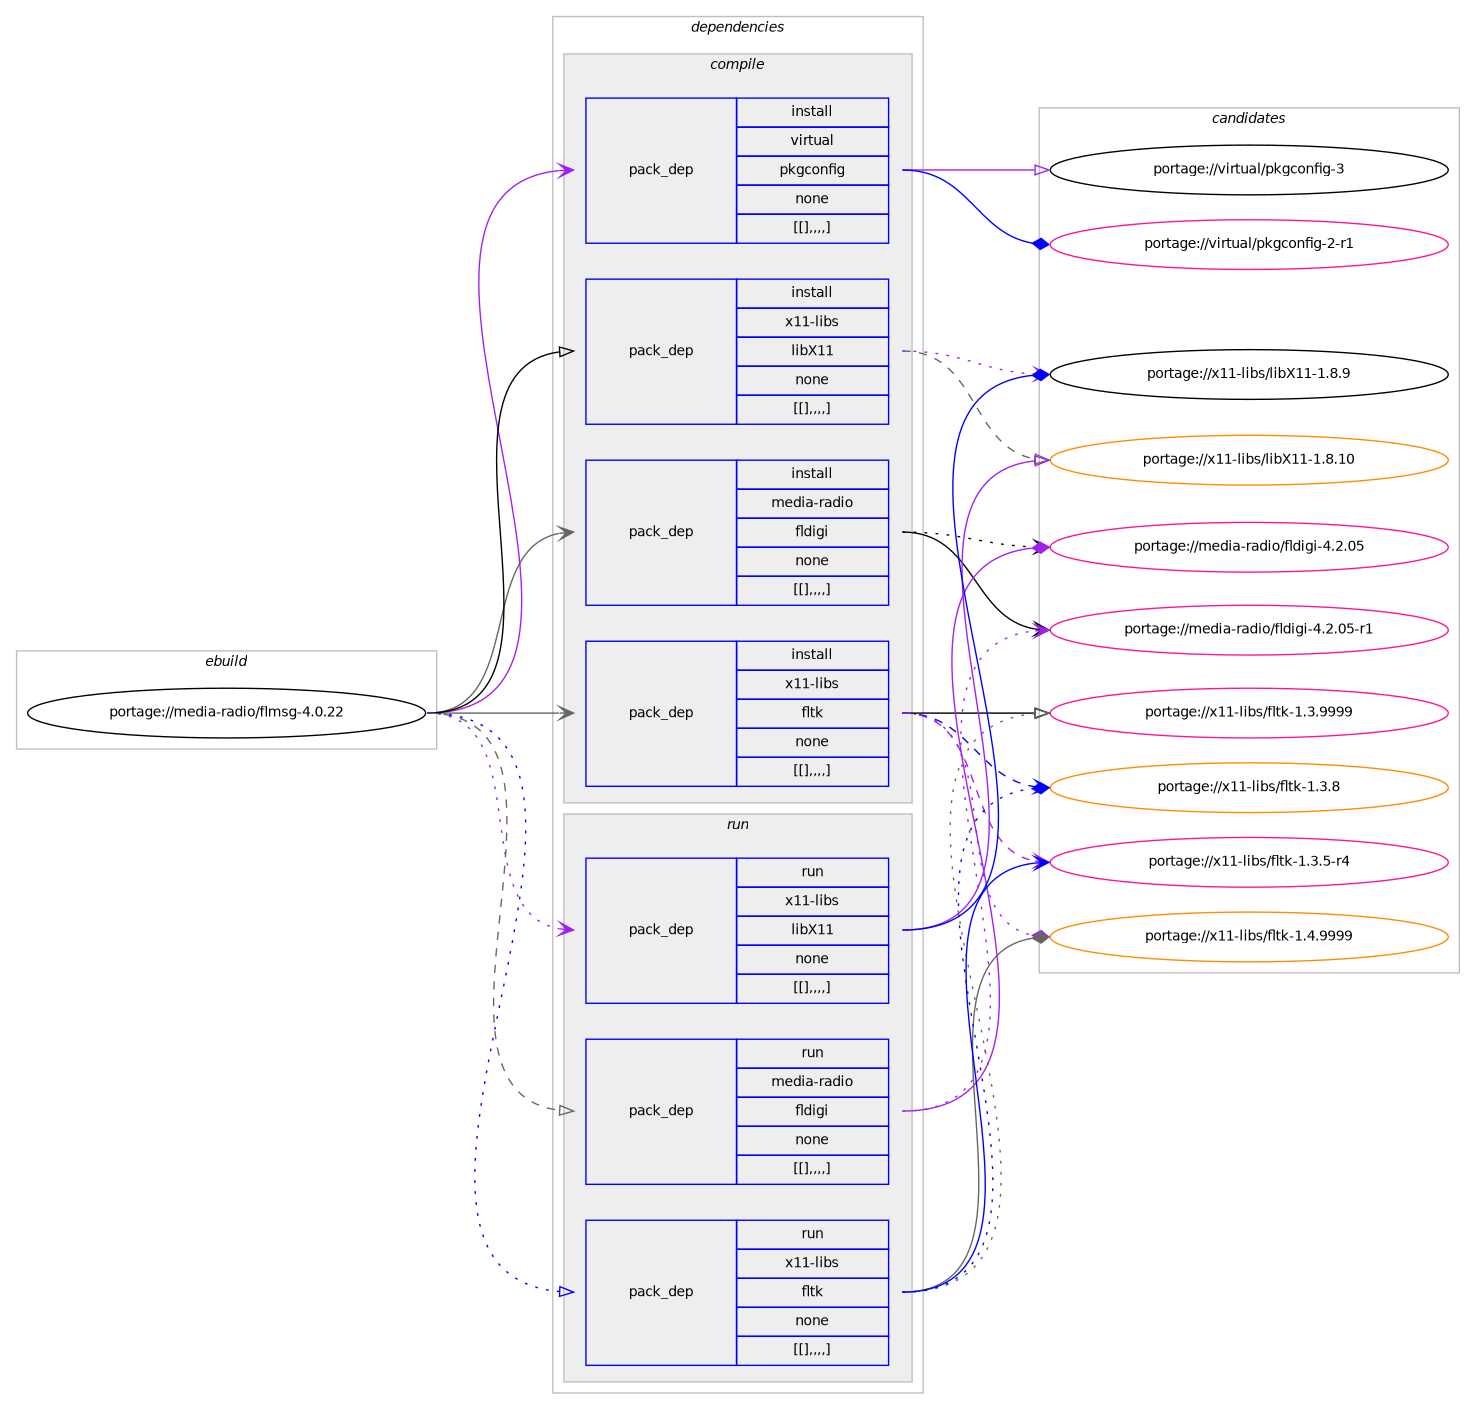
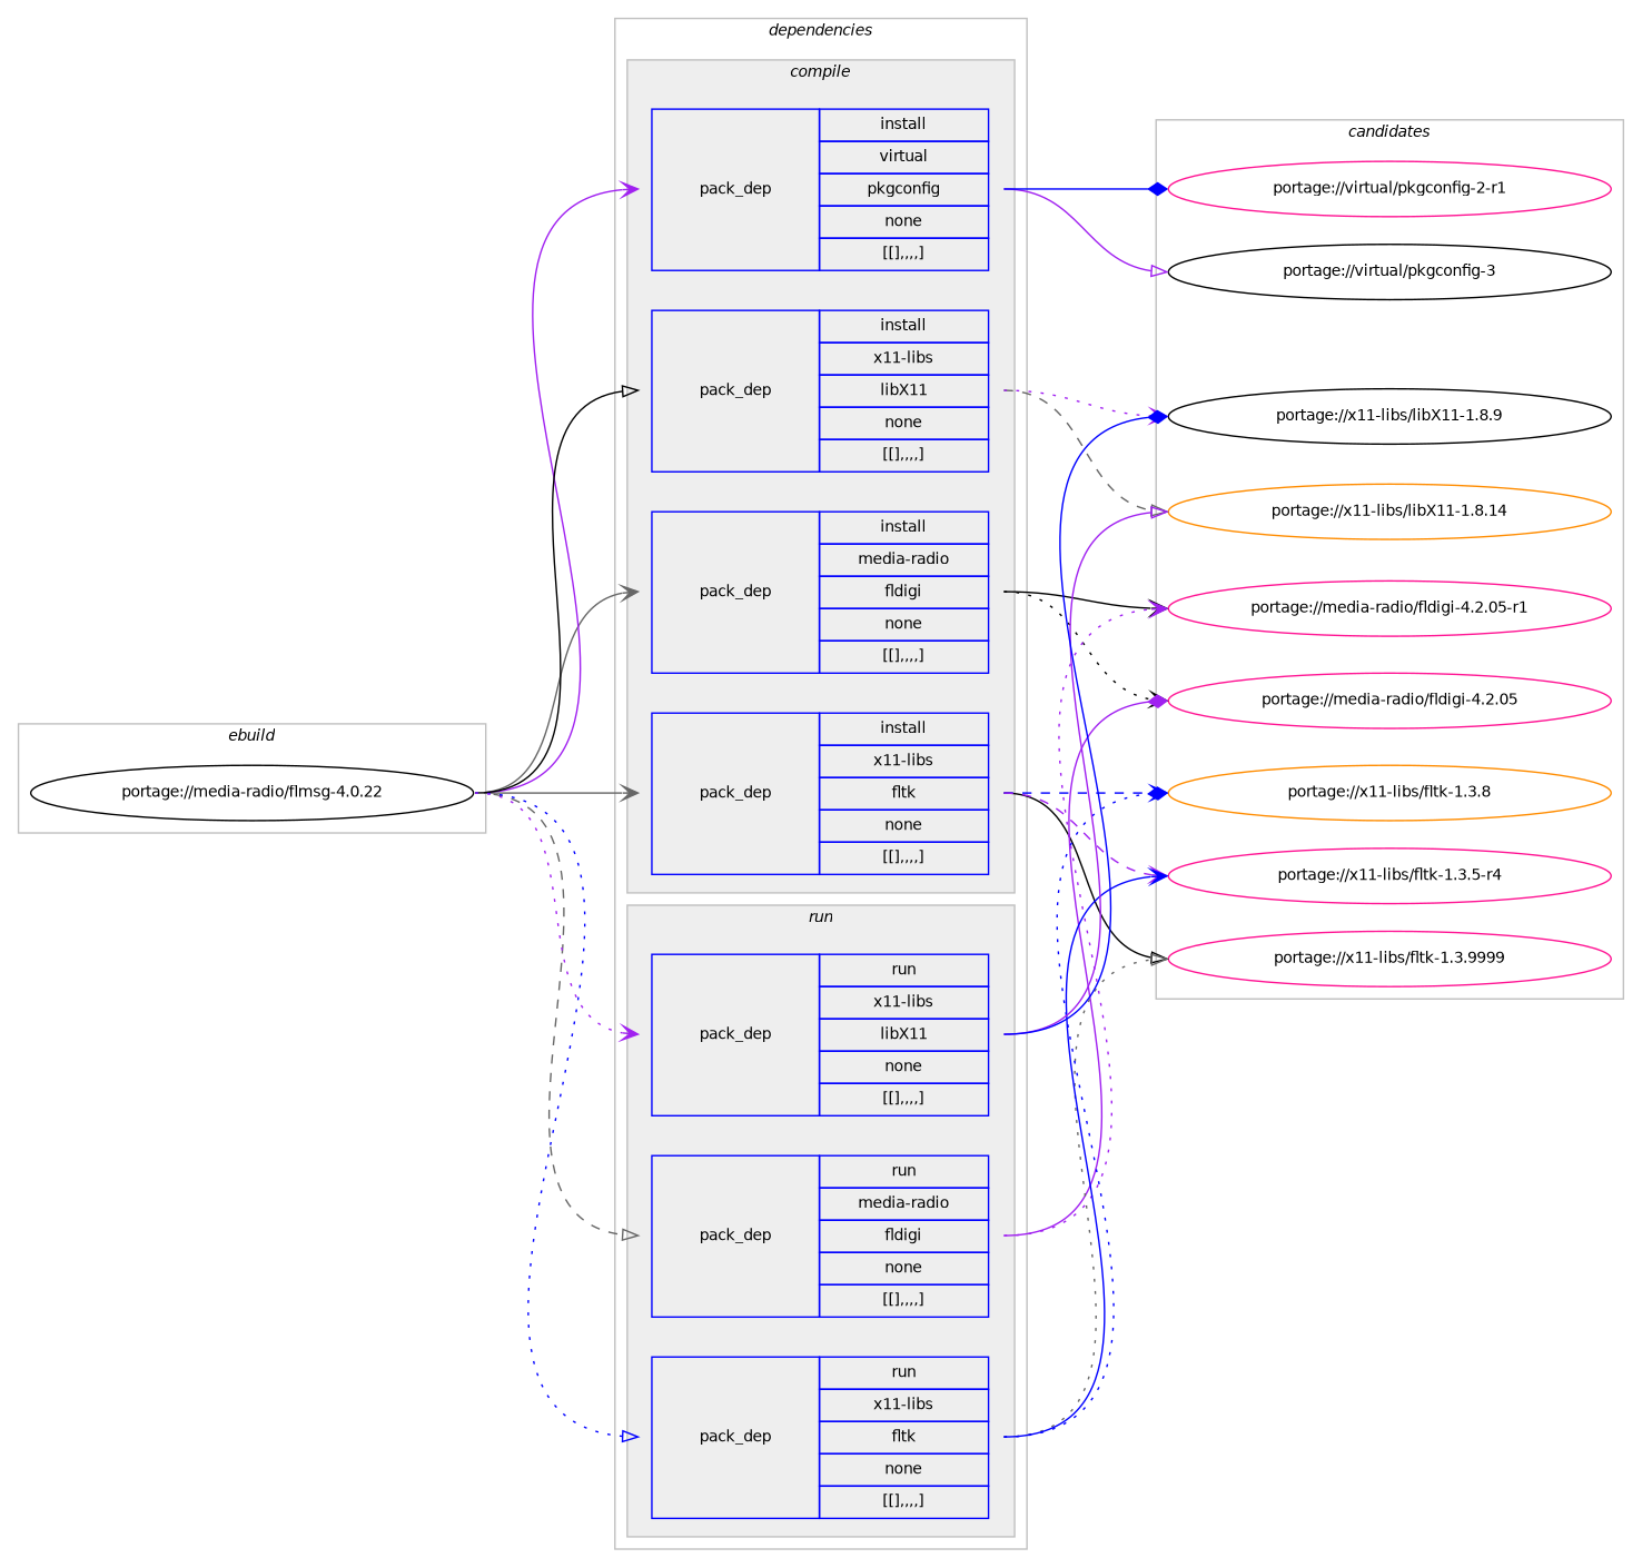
  digraph {
    compound=true
    concentrate=true
    fontname=Helvetica
    fontsize=10
    newrank=true
    rankdir=LR
    ranksep=1.5
    node [color=blue fontname=Helvetica fontsize=10]
    edge [arrowhead=vee color=purple headport=w style=solid tailport=e weight=100]
    n1 [color=black label="portage://media-radio/flmsg-4.0.22" width=4]
    n2 [label=<<TABLE BORDER="0" CELLBORDER="1" CELLSPACING="0" CELLPADDING="4" WIDTH="220"><TR><TD ROWSPAN="6" CELLPADDING="30">pack_dep</TD></TR><TR><TD WIDTH="110">install</TD></TR><TR><TD>media-radio</TD></TR><TR><TD>fldigi</TD></TR><TR><TD>none</TD></TR><TR><TD>[[],,,,]</TD></TR></TABLE>> shape=none]
    n3 [label=<<TABLE BORDER="0" CELLBORDER="1" CELLSPACING="0" CELLPADDING="4" WIDTH="220"><TR><TD ROWSPAN="6" CELLPADDING="30">pack_dep</TD></TR><TR><TD WIDTH="110">install</TD></TR><TR><TD>virtual</TD></TR><TR><TD>pkgconfig</TD></TR><TR><TD>none</TD></TR><TR><TD>[[],,,,]</TD></TR></TABLE>> shape=none]
    n4 [label=<<TABLE BORDER="0" CELLBORDER="1" CELLSPACING="0" CELLPADDING="4" WIDTH="220"><TR><TD ROWSPAN="6" CELLPADDING="30">pack_dep</TD></TR><TR><TD WIDTH="110">install</TD></TR><TR><TD>x11-libs</TD></TR><TR><TD>fltk</TD></TR><TR><TD>none</TD></TR><TR><TD>[[],,,,]</TD></TR></TABLE>> shape=none]
    n5 [label=<<TABLE BORDER="0" CELLBORDER="1" CELLSPACING="0" CELLPADDING="4" WIDTH="220"><TR><TD ROWSPAN="6" CELLPADDING="30">pack_dep</TD></TR><TR><TD WIDTH="110">install</TD></TR><TR><TD>x11-libs</TD></TR><TR><TD>libX11</TD></TR><TR><TD>none</TD></TR><TR><TD>[[],,,,]</TD></TR></TABLE>> shape=none]
    n6 [label=<<TABLE BORDER="0" CELLBORDER="1" CELLSPACING="0" CELLPADDING="4" WIDTH="220"><TR><TD ROWSPAN="6" CELLPADDING="30">pack_dep</TD></TR><TR><TD WIDTH="110">run</TD></TR><TR><TD>media-radio</TD></TR><TR><TD>fldigi</TD></TR><TR><TD>none</TD></TR><TR><TD>[[],,,,]</TD></TR></TABLE>> shape=none]
    n7 [label=<<TABLE BORDER="0" CELLBORDER="1" CELLSPACING="0" CELLPADDING="4" WIDTH="220"><TR><TD ROWSPAN="6" CELLPADDING="30">pack_dep</TD></TR><TR><TD WIDTH="110">run</TD></TR><TR><TD>x11-libs</TD></TR><TR><TD>fltk</TD></TR><TR><TD>none</TD></TR><TR><TD>[[],,,,]</TD></TR></TABLE>> shape=none]
    n8 [label=<<TABLE BORDER="0" CELLBORDER="1" CELLSPACING="0" CELLPADDING="4" WIDTH="220"><TR><TD ROWSPAN="6" CELLPADDING="30">pack_dep</TD></TR><TR><TD WIDTH="110">run</TD></TR><TR><TD>x11-libs</TD></TR><TR><TD>libX11</TD></TR><TR><TD>none</TD></TR><TR><TD>[[],,,,]</TD></TR></TABLE>> shape=none]
    n9 [color=deeppink label="portage://media-radio/fldigi-4.2.05-r1" width=4]
    n10 [color=deeppink label="portage://media-radio/fldigi-4.2.05" width=4]
    n11 [color=black label="portage://virtual/pkgconfig-3" width=4]
    n12 [color=deeppink label="portage://virtual/pkgconfig-2-r1" width=4]
-   n13 [color=darkorange label="portage://x11-libs/libX11-1.8.10" width=4]
+   n13 [color=darkorange label="portage://x11-libs/libX11-1.8.14" width=4]
    n14 [color=black label="portage://x11-libs/libX11-1.8.9" width=4]
-   n15 [color=darkorange label="portage://x11-libs/fltk-1.4.9999" width=4]
    n16 [color=deeppink label="portage://x11-libs/fltk-1.3.9999" width=4]
    n17 [color=darkorange label="portage://x11-libs/fltk-1.3.8" width=4]
    n18 [color=deeppink label="portage://x11-libs/fltk-1.3.5-r4" width=4]
    subgraph cluster_1 {
      color=gray
      label=<<i>ebuild</i>>
      n1
    }
    subgraph cluster_2 {
      color=gray
      label=<<i>dependencies</i>>
      subgraph cluster_3 {
        color=gray
        fillcolor="#eeeeee"
        label=<<i>compile</i>>
        style=filled
        subgraph sub_4 {
          color=gray
          fillcolor="#eeeeee"
          label=<<i>compile</i>>
          style=filled
          n2
        }
        subgraph sub_5 {
          color=gray
          fillcolor="#eeeeee"
          label=<<i>compile</i>>
          style=filled
          n3
        }
        subgraph sub_6 {
          color=gray
          fillcolor="#eeeeee"
          label=<<i>compile</i>>
          style=filled
          n4
        }
        subgraph sub_7 {
          color=gray
          fillcolor="#eeeeee"
          label=<<i>compile</i>>
          style=filled
          n5
        }
      }
      subgraph cluster_8 {
        color=gray
        fillcolor="#eeeeee"
        label=<<i>compile and run</i>>
        style=filled
      }
      subgraph cluster_9 {
        color=gray
        fillcolor="#eeeeee"
        label=<<i>run</i>>
        style=filled
        subgraph sub_10 {
          color=gray
          fillcolor="#eeeeee"
          label=<<i>run</i>>
          style=filled
          n6
        }
        subgraph sub_11 {
          color=gray
          fillcolor="#eeeeee"
          label=<<i>run</i>>
          style=filled
          n7
        }
        subgraph sub_12 {
          color=gray
          fillcolor="#eeeeee"
          label=<<i>run</i>>
          style=filled
          n8
        }
      }
    }
    subgraph cluster_13 {
      color=gray
      label=<<i>candidates</i>>
      rank=same
      subgraph sub_14 {
        color=black
        label=<<i>candidates</i>>
        nodesep=1
        rank=same
        n9
        n10
      }
      subgraph sub_15 {
        color=black
        label=<<i>candidates</i>>
        nodesep=1
        rank=same
        n11
        n12
      }
      subgraph sub_16 {
        color=black
        label=<<i>candidates</i>>
        nodesep=1
        rank=same
        n13
        n14
      }
      subgraph sub_17 {
        color=black
        label=<<i>candidates</i>>
        nodesep=1
        rank=same
-       n15
        n16
        n17
        n18
      }
      subgraph sub_18 {
        color=black
        label=<<i>candidates</i>>
        nodesep=1
        rank=same
        n9
        n10
      }
      subgraph sub_19 {
        color=black
        label=<<i>candidates</i>>
        nodesep=1
        rank=same
-       n15
        n16
        n17
        n18
      }
      subgraph sub_20 {
        color=black
        label=<<i>candidates</i>>
        nodesep=1
        rank=same
        n13
        n14
      }
    }
    n1 -> n2 [color=gray40 weight=20]
    n1 -> n3 [weight=20]
    n1 -> n4 [color=gray40 weight=20]
    n1 -> n5 [arrowhead=onormal color=black weight=20]
    n1 -> n6 [arrowhead=onormal color=gray40 style=dashed weight=20]
    n1 -> n7 [arrowhead=onormal color=blue style=dotted weight=20]
    n1 -> n8 [style=dotted weight=20]
    n2 -> n9 [color=black]
    n2 -> n10 [color=black style=dotted]
    n3 -> n11 [arrowhead=onormal]
    n3 -> n12 [arrowhead=diamond color=blue]
-   n4 -> n15 [arrowhead=diamond style=dotted]
    n4 -> n16 [arrowhead=onormal color=black]
    n4 -> n17 [color=blue style=dashed]
    n4 -> n18 [style=dashed]
    n5 -> n13 [arrowhead=onormal color=gray40 style=dashed]
    n5 -> n14 [style=dotted]
    n6 -> n9 [style=dotted]
    n6 -> n10 [arrowhead=diamond]
-   n7 -> n15 [arrowhead=diamond color=gray40]
    n7 -> n16 [arrowhead=onormal color=gray40 style=dotted]
    n7 -> n17 [arrowhead=diamond color=blue style=dotted]
    n7 -> n18 [color=blue]
    n8 -> n13 [arrowhead=onormal]
    n8 -> n14 [arrowhead=diamond color=blue]
  }
